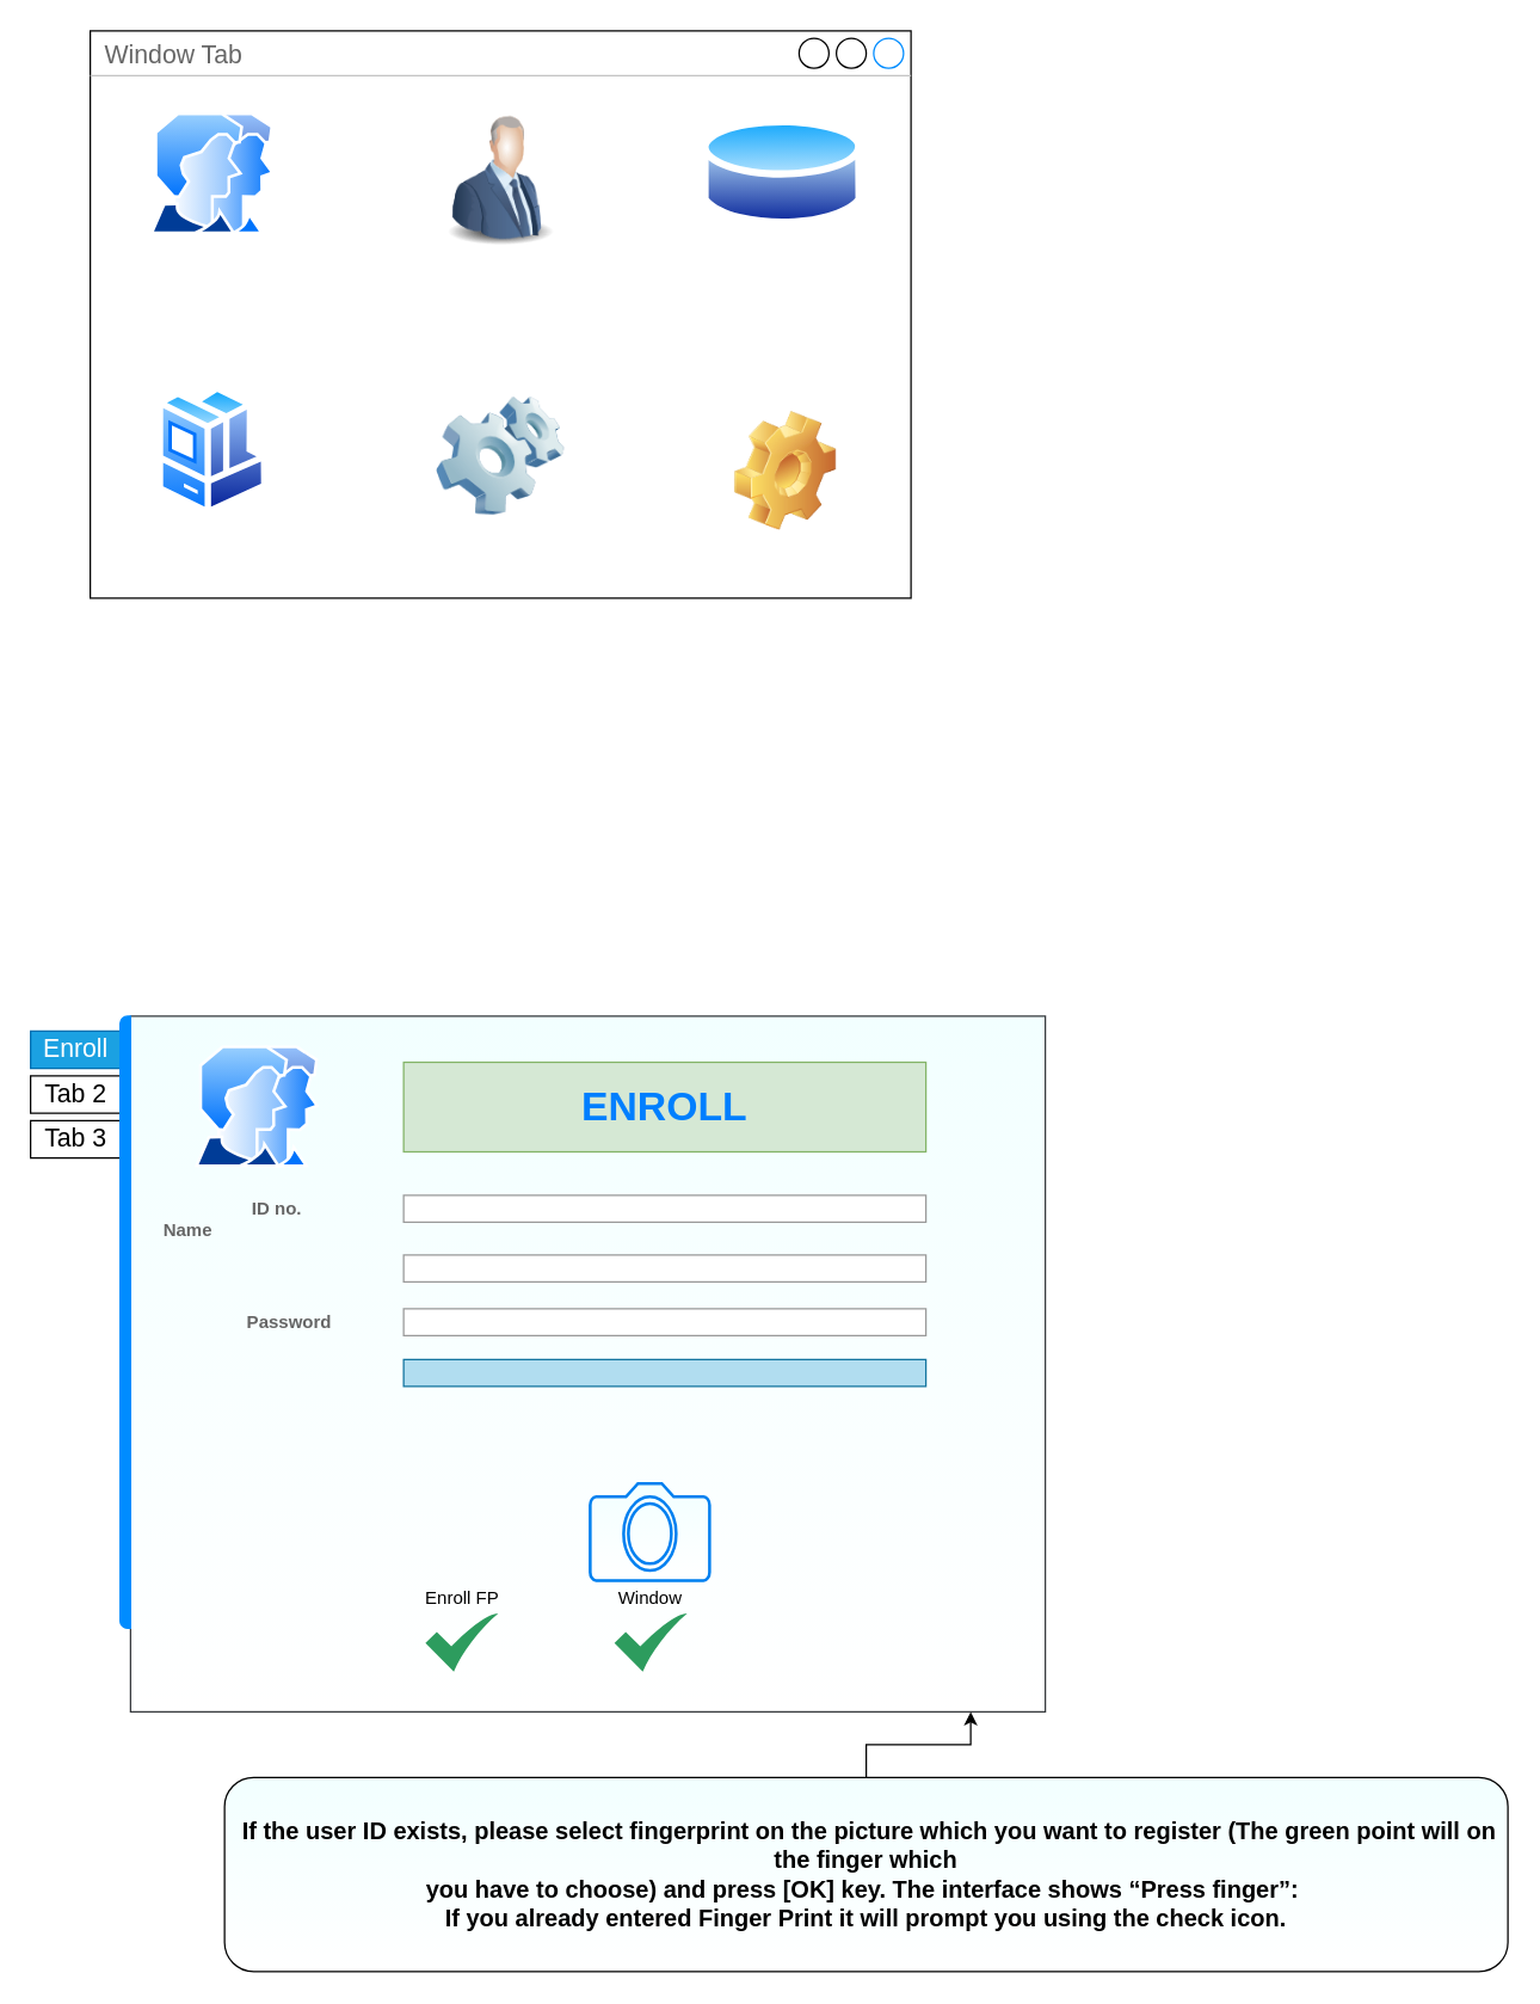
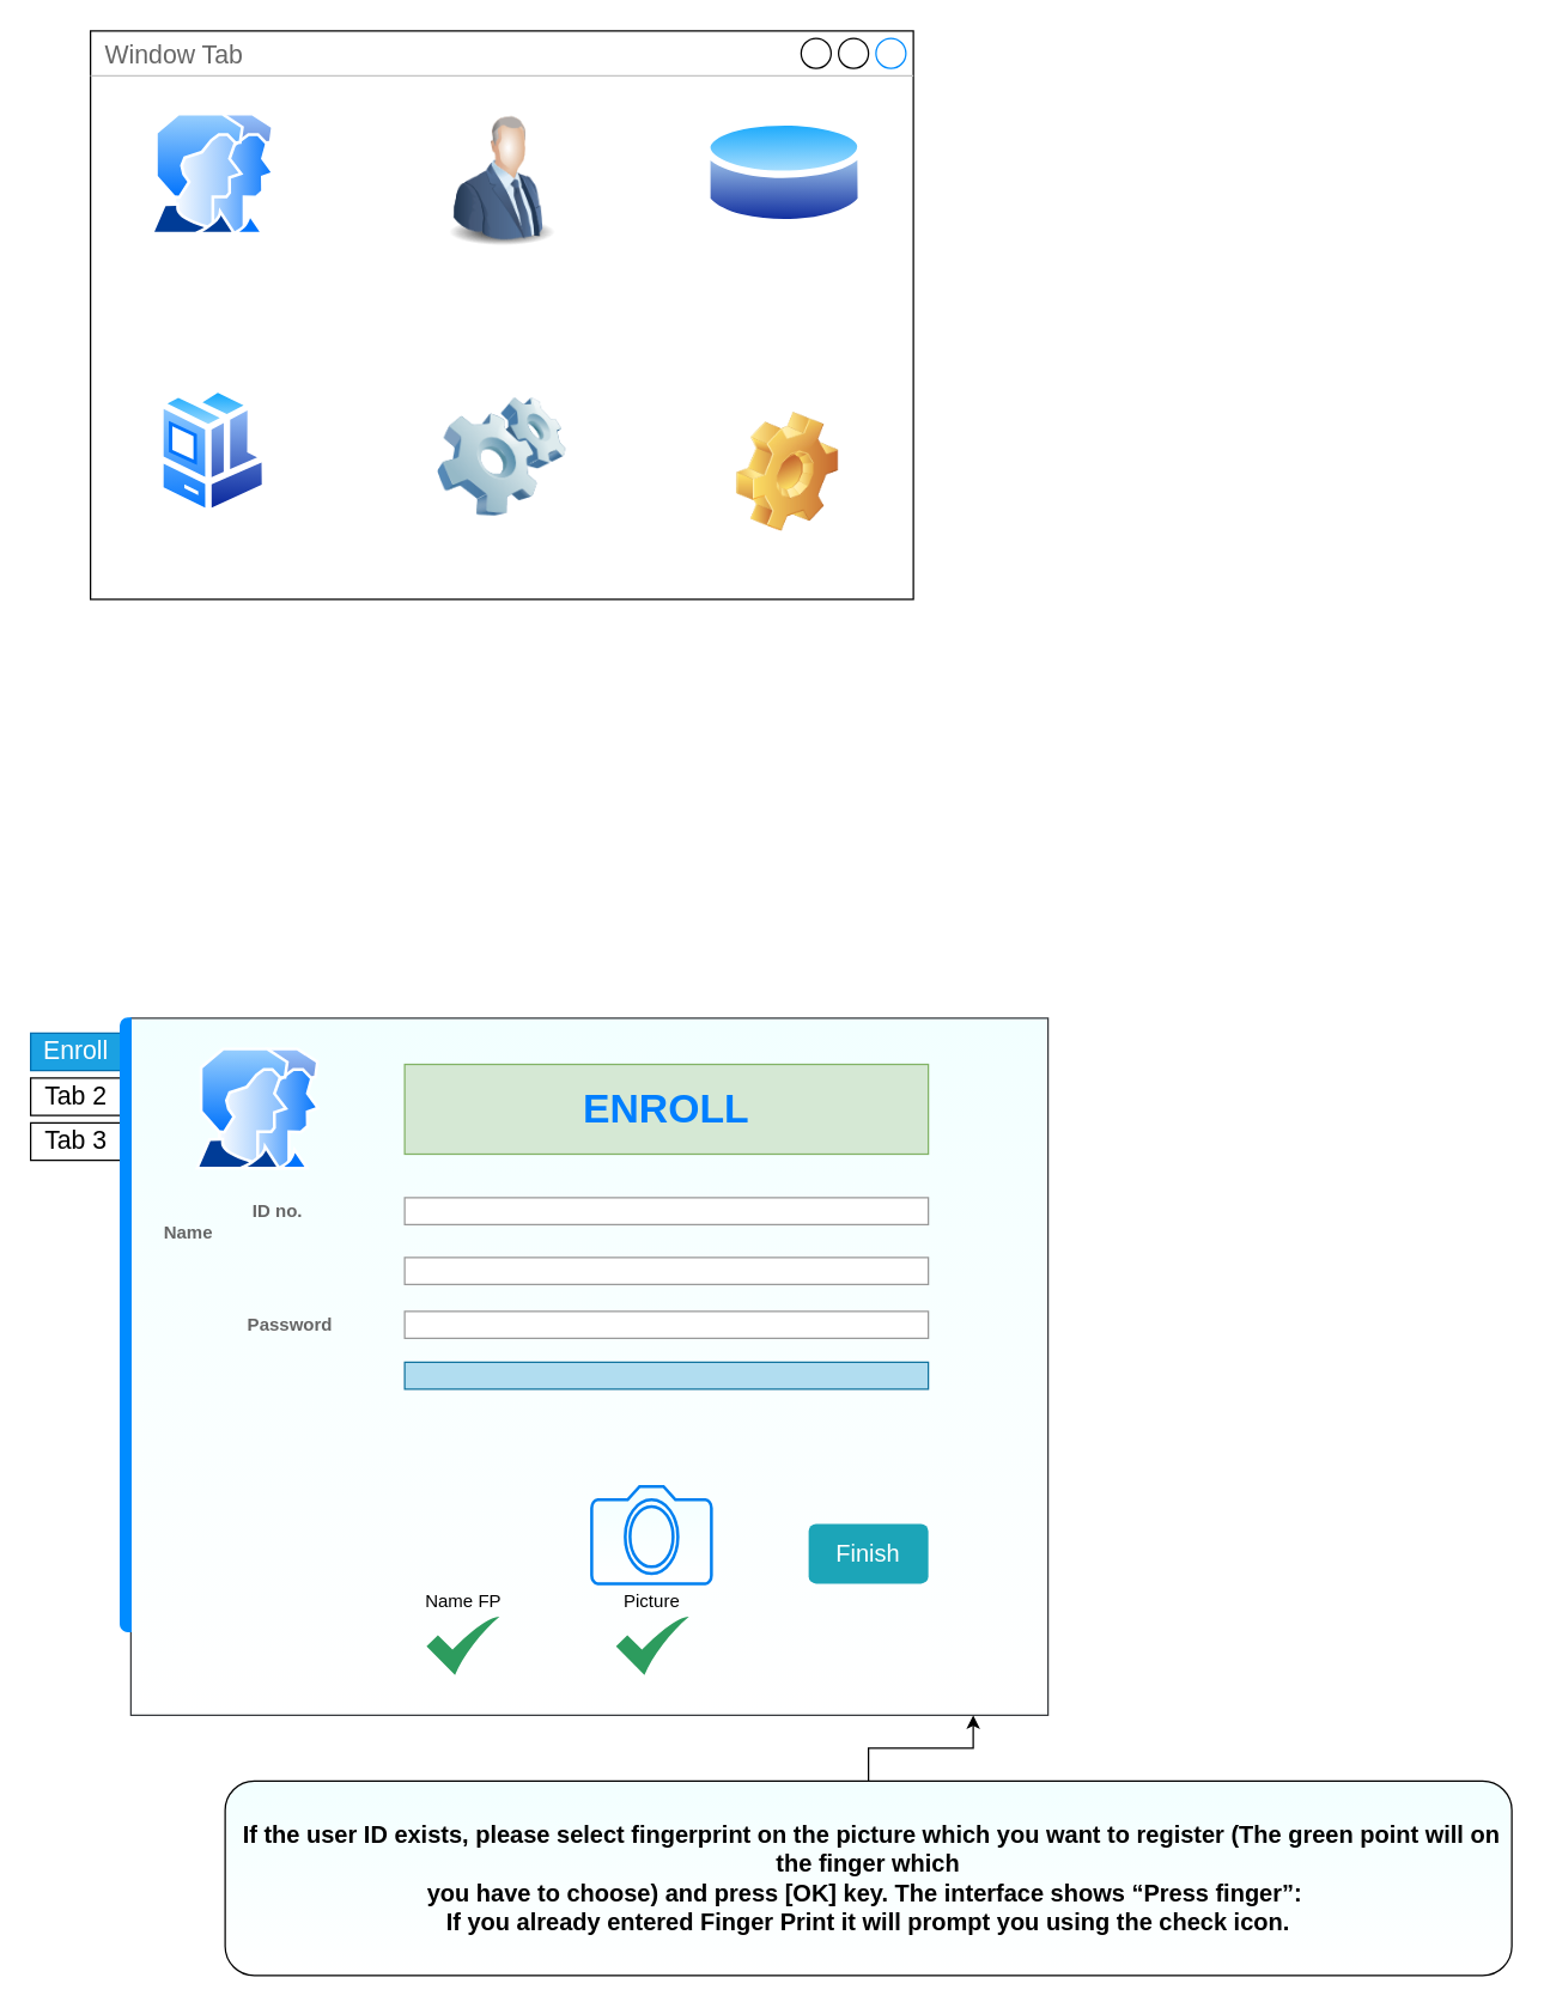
  <mxCell id="0" />
  <mxCell id="1" parent="0" />
  <mxCell id="2" value="Window Tab" style="strokeWidth=1;shadow=0;dashed=0;align=center;html=1;shape=mxgraph.mockup.containers.window;align=left;verticalAlign=top;spacingLeft=8;strokeColor2=#008cff;strokeColor3=#c4c4c4;fontColor=#666666;mainText=;fontSize=17;labelBackgroundColor=none;" vertex="1" parent="1"><mxGeometry x="60" y="20" width="550" height="380" as="geometry" /></mxCell>
  <mxCell id="3" value="" style="image;html=1;image=img/lib/clip_art/people/Suit_Man_Blue_128x128.png" vertex="1" parent="1"><mxGeometry x="290" y="75" width="90" height="90" as="geometry" /></mxCell>
  <mxCell id="4" value="" style="image;html=1;image=img/lib/clip_art/general/Gear_128x128.png" vertex="1" parent="1"><mxGeometry x="482" y="275" width="88.1" height="80" as="geometry" /></mxCell>
  <mxCell id="5" value="" style="image;html=1;image=img/lib/clip_art/computers/Software_128x128.png" vertex="1" parent="1"><mxGeometry x="290" y="265" width="90" height="80" as="geometry" /></mxCell>
  <mxCell id="6" value="" style="aspect=fixed;perimeter=ellipsePerimeter;html=1;align=center;shadow=0;dashed=0;spacingTop=3;image;image=img/lib/active_directory/database.svg;" vertex="1" parent="1"><mxGeometry x="470" y="75" width="108.1" height="80" as="geometry" /></mxCell>
  <mxCell id="7" value="" style="aspect=fixed;perimeter=ellipsePerimeter;html=1;align=center;shadow=0;dashed=0;spacingTop=3;image;image=img/lib/active_directory/user_accounts.svg;" vertex="1" parent="1"><mxGeometry x="100" y="75" width="84.31" height="81.78" as="geometry" /></mxCell>
  <mxCell id="8" value="" style="aspect=fixed;perimeter=ellipsePerimeter;html=1;align=center;shadow=0;dashed=0;spacingTop=3;image;image=img/lib/active_directory/workstation_client.svg;" vertex="1" parent="1"><mxGeometry x="104.97" y="257.5" width="74.38" height="87.5" as="geometry" /></mxCell>
  <mxCell id="9" value="" style="strokeWidth=1;shadow=0;dashed=0;align=center;html=1;shape=mxgraph.mockup.containers.marginRect2;rectMarginLeft=67;strokeColor=#36393d;gradientColor=#ffffff;fillColor=#F2FFFF;" vertex="1" parent="1"><mxGeometry x="20" y="680" width="680" height="466" as="geometry" /></mxCell>
  <mxCell id="10" value="Enroll" style="strokeColor=#006EAF;fillColor=#1ba1e2;strokeWidth=1;shadow=0;dashed=0;align=center;html=1;shape=mxgraph.mockup.containers.rrect;rSize=0;fontSize=17;fontColor=#ffffff;" vertex="1" parent="9"><mxGeometry width="60" height="25" relative="1" as="geometry"><mxPoint y="10" as="offset" /></mxGeometry></mxCell>
  <mxCell id="11" value="Tab 2" style="strokeWidth=1;shadow=0;dashed=0;align=center;html=1;shape=mxgraph.mockup.containers.rrect;rSize=0;fontSize=17;" vertex="1" parent="9"><mxGeometry width="60" height="25" relative="1" as="geometry"><mxPoint y="40" as="offset" /></mxGeometry></mxCell>
  <mxCell id="12" value="Tab 3" style="strokeWidth=1;shadow=0;dashed=0;align=center;html=1;shape=mxgraph.mockup.containers.rrect;rSize=0;fontSize=17;" vertex="1" parent="9"><mxGeometry width="60" height="25" relative="1" as="geometry"><mxPoint y="70" as="offset" /></mxGeometry></mxCell>
  <mxCell id="13" value="" style="strokeWidth=1;shadow=0;dashed=0;align=center;html=1;shape=mxgraph.mockup.containers.leftButton;rSize=5;strokeColor=#008cff;fillColor=#008cff;resizeHeight=1;movable=0;deletable=0;" vertex="1" parent="9"><mxGeometry width="7" height="410" relative="1" as="geometry"><mxPoint x="60" as="offset" /></mxGeometry></mxCell>
  <mxCell id="14" value="" style="aspect=fixed;perimeter=ellipsePerimeter;html=1;align=center;shadow=0;dashed=0;spacingTop=3;image;image=img/lib/active_directory/user_accounts.svg;" vertex="1" parent="9"><mxGeometry x="110.0" y="20" width="84.31" height="81.78" as="geometry" /></mxCell>
  <mxCell id="15" value="&lt;b&gt;ID no.&lt;/b&gt;" style="strokeWidth=1;shadow=0;dashed=0;align=center;html=1;shape=mxgraph.mockup.forms.anchor;align=right;spacingRight=2;fontColor=#666666;" vertex="1" parent="9"><mxGeometry x="135" y="120" width="50" height="18" as="geometry" /></mxCell>
  <mxCell id="16" value="" style="strokeWidth=1;shadow=0;dashed=0;align=center;html=1;shape=mxgraph.mockup.forms.rrect;fillColor=#ffffff;rSize=0;fontColor=#666666;align=left;spacingLeft=3;strokeColor=#999999;" vertex="1" parent="9"><mxGeometry x="250" y="120" width="350" height="18" as="geometry" /></mxCell>
  <mxCell id="17" value="&lt;b&gt;Name&lt;/b&gt;" style="strokeWidth=1;shadow=0;dashed=0;align=center;html=1;shape=mxgraph.mockup.forms.anchor;align=right;spacingRight=2;fontColor=#666666;" vertex="1" parent="9"><mxGeometry x="75" y="135" width="50" height="18" as="geometry" /></mxCell>
  <mxCell id="18" value="" style="strokeWidth=1;shadow=0;dashed=0;align=center;html=1;shape=mxgraph.mockup.forms.rrect;fillColor=#ffffff;rSize=0;fontColor=#666666;align=left;spacingLeft=3;strokeColor=#999999;" vertex="1" parent="9"><mxGeometry x="250" y="160" width="350" height="18" as="geometry" /></mxCell>
  <mxCell id="19" value="&lt;b&gt;Password&lt;/b&gt;" style="strokeWidth=1;shadow=0;dashed=0;align=center;html=1;shape=mxgraph.mockup.forms.anchor;align=right;spacingRight=2;fontColor=#666666;" vertex="1" parent="9"><mxGeometry x="155" y="196" width="50" height="18" as="geometry" /></mxCell>
  <mxCell id="20" value="" style="strokeWidth=1;shadow=0;dashed=0;align=center;html=1;shape=mxgraph.mockup.forms.rrect;fillColor=#ffffff;rSize=0;fontColor=#666666;align=left;spacingLeft=3;strokeColor=#999999;" vertex="1" parent="9"><mxGeometry x="250" y="196" width="350" height="18" as="geometry" /></mxCell>
  <mxCell id="21" value="" style="strokeWidth=1;shadow=0;dashed=0;align=center;html=1;shape=mxgraph.mockup.forms.rrect;fillColor=#b1ddf0;rSize=0;align=left;spacingLeft=3;strokeColor=#10739e;" vertex="1" parent="9"><mxGeometry x="250" y="230" width="350" height="18" as="geometry" /></mxCell>
+ <mxCell id="22" value="Finish" style="html=1;shadow=0;dashed=0;shape=mxgraph.bootstrap.rrect;rSize=5;strokeColor=none;strokeWidth=1;fillColor=#1CA5B8;fontColor=#FFFFFF;whiteSpace=wrap;align=center;verticalAlign=middle;spacingLeft=0;fontStyle=0;fontSize=16;spacing=5;" vertex="1" parent="9"><mxGeometry x="520" y="338" width="80" height="40" as="geometry" /></mxCell>
  <mxCell id="23" value="" style="shape=image;html=1;verticalAlign=top;verticalLabelPosition=bottom;labelBackgroundColor=#ffffff;imageAspect=0;aspect=fixed;image=https://cdn4.iconfinder.com/data/icons/internet-security-flat-2/32/Internet_Security_Finger_print_identity_crime_fingerprint-128.png;fillColor=#F2FFFF;gradientColor=#ffffff;" vertex="1" parent="9"><mxGeometry x="250" y="300" width="78" height="78" as="geometry" /></mxCell>
  <mxCell id="24" value="" style="html=1;verticalLabelPosition=bottom;align=center;labelBackgroundColor=#ffffff;verticalAlign=top;strokeWidth=2;strokeColor=#0080F0;shadow=0;dashed=0;shape=mxgraph.ios7.icons.camera;fillColor=#F2FFFF;gradientColor=#ffffff;" vertex="1" parent="9"><mxGeometry x="375" y="313" width="80" height="65" as="geometry" /></mxCell>
- <mxCell id="25" value="Enroll FP" style="text;html=1;resizable=0;autosize=1;align=center;verticalAlign=middle;points=[];fillColor=none;strokeColor=none;rounded=0;" vertex="1" parent="9"><mxGeometry x="259" y="380" width="60" height="20" as="geometry" /></mxCell>
- <mxCell id="26" value="Window" style="text;html=1;resizable=0;autosize=1;align=center;verticalAlign=middle;points=[];fillColor=none;strokeColor=none;rounded=0;" vertex="1" parent="9"><mxGeometry x="390" y="380" width="50" height="20" as="geometry" /></mxCell>
+ <mxCell id="25" value="Name FP" style="text;html=1;resizable=0;autosize=1;align=center;verticalAlign=middle;points=[];fillColor=none;strokeColor=none;rounded=0;" vertex="1" parent="9"><mxGeometry x="259" y="380" width="60" height="20" as="geometry" /></mxCell>
+ <mxCell id="26" value="Picture" style="text;html=1;resizable=0;autosize=1;align=center;verticalAlign=middle;points=[];fillColor=none;strokeColor=none;rounded=0;" vertex="1" parent="9"><mxGeometry x="390" y="380" width="50" height="20" as="geometry" /></mxCell>
  <mxCell id="27" value="" style="shape=image;html=1;verticalAlign=top;verticalLabelPosition=bottom;labelBackgroundColor=#ffffff;imageAspect=0;aspect=fixed;image=https://cdn2.iconfinder.com/data/icons/humano2/128x128/apps/gnome-help.png;fillColor=#F2FFFF;gradientColor=#ffffff;" vertex="1" parent="9"><mxGeometry x="620" y="420" width="26" height="26" as="geometry" /></mxCell>
  <mxCell id="28" value="" style="html=1;aspect=fixed;strokeColor=none;shadow=0;align=center;verticalAlign=top;fillColor=#2D9C5E;shape=mxgraph.gcp2.check" vertex="1" parent="9"><mxGeometry x="264.62" y="400" width="48.75" height="39" as="geometry" /></mxCell>
  <mxCell id="29" value="" style="html=1;aspect=fixed;strokeColor=none;shadow=0;align=center;verticalAlign=top;fillColor=#2D9C5E;shape=mxgraph.gcp2.check" vertex="1" parent="9"><mxGeometry x="391.25" y="400" width="48.75" height="39" as="geometry" /></mxCell>
  <mxCell id="30" value="&lt;font style=&quot;font-size: 27px&quot; color=&quot;#007fff&quot;&gt;&lt;b&gt;ENROLL&lt;/b&gt;&lt;/font&gt;" style="rounded=0;whiteSpace=wrap;html=1;fillColor=#d5e8d4;strokeColor=#82b366;" vertex="1" parent="9"><mxGeometry x="250" y="30.89" width="350" height="60" as="geometry" /></mxCell>
  <mxCell id="31" style="edgeStyle=orthogonalEdgeStyle;rounded=0;orthogonalLoop=1;jettySize=auto;html=1;" edge="1" parent="1" source="32" target="9"><mxGeometry relative="1" as="geometry"><mxPoint x="650" y="1150" as="targetPoint" /><Array as="points"><mxPoint x="580" y="1168" /><mxPoint x="650" y="1168" /></Array></mxGeometry></mxCell>
  <mxCell id="32" value="&lt;font style=&quot;font-size: 16px&quot;&gt;&lt;b&gt;&amp;nbsp;If the user ID exists, please select fingerprint on the picture which you want to register (The green point will on the finger which&lt;br&gt;you have to choose) and press [OK] key. The interface shows “Press finger”:&amp;nbsp;&lt;br&gt;If you already entered Finger Print it will prompt you using the check icon.&lt;br&gt;&lt;/b&gt;&lt;/font&gt;" style="whiteSpace=wrap;html=1;fillColor=#F2FFFF;gradientColor=#ffffff;rounded=1;" vertex="1" parent="1"><mxGeometry x="150" y="1190" width="860" height="130" as="geometry" /></mxCell>
